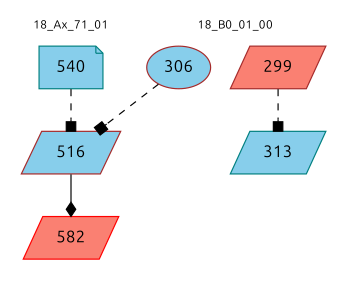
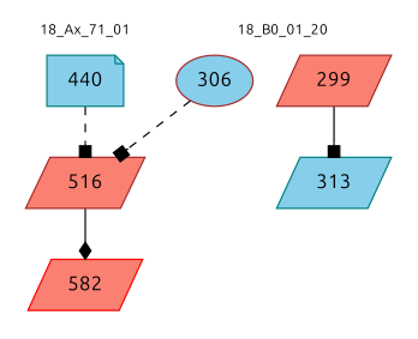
  digraph {
    fontname=Ubuntu
    node [color=brown fillcolor=skyblue fontname=Ubuntu shape=parallelogram style=filled]
    edge [arrowhead=box color=black fontname=Ubuntu style=dashed]
-   n1 [color=teal label=540 shape=note]
-   n2 [label=516]
+   n1 [color=teal label=440 shape=note]
+   n2 [fillcolor=salmon label=516]
    n3 [color=red fillcolor=salmon label=582]
    n4 [label=306 shape=ellipse]
    n5 [fillcolor=salmon label=299]
    n6 [color=teal label=313]
    subgraph cluster_1 {
      color=white
      fontsize=10
      label="18_Ax_71_01"
      n1
      n2
      n3
    }
    subgraph cluster_2 {
      color=white
      fontsize=10
-     label="18_B0_01_00"
+     label="18_B0_01_20"
      n4
      n5
      n6
    }
    n1 -> n2
    n2 -> n3 [arrowhead=diamond style=solid]
    n4 -> n2
-   n5 -> n6
+   n5 -> n6 [style=solid]
  }
